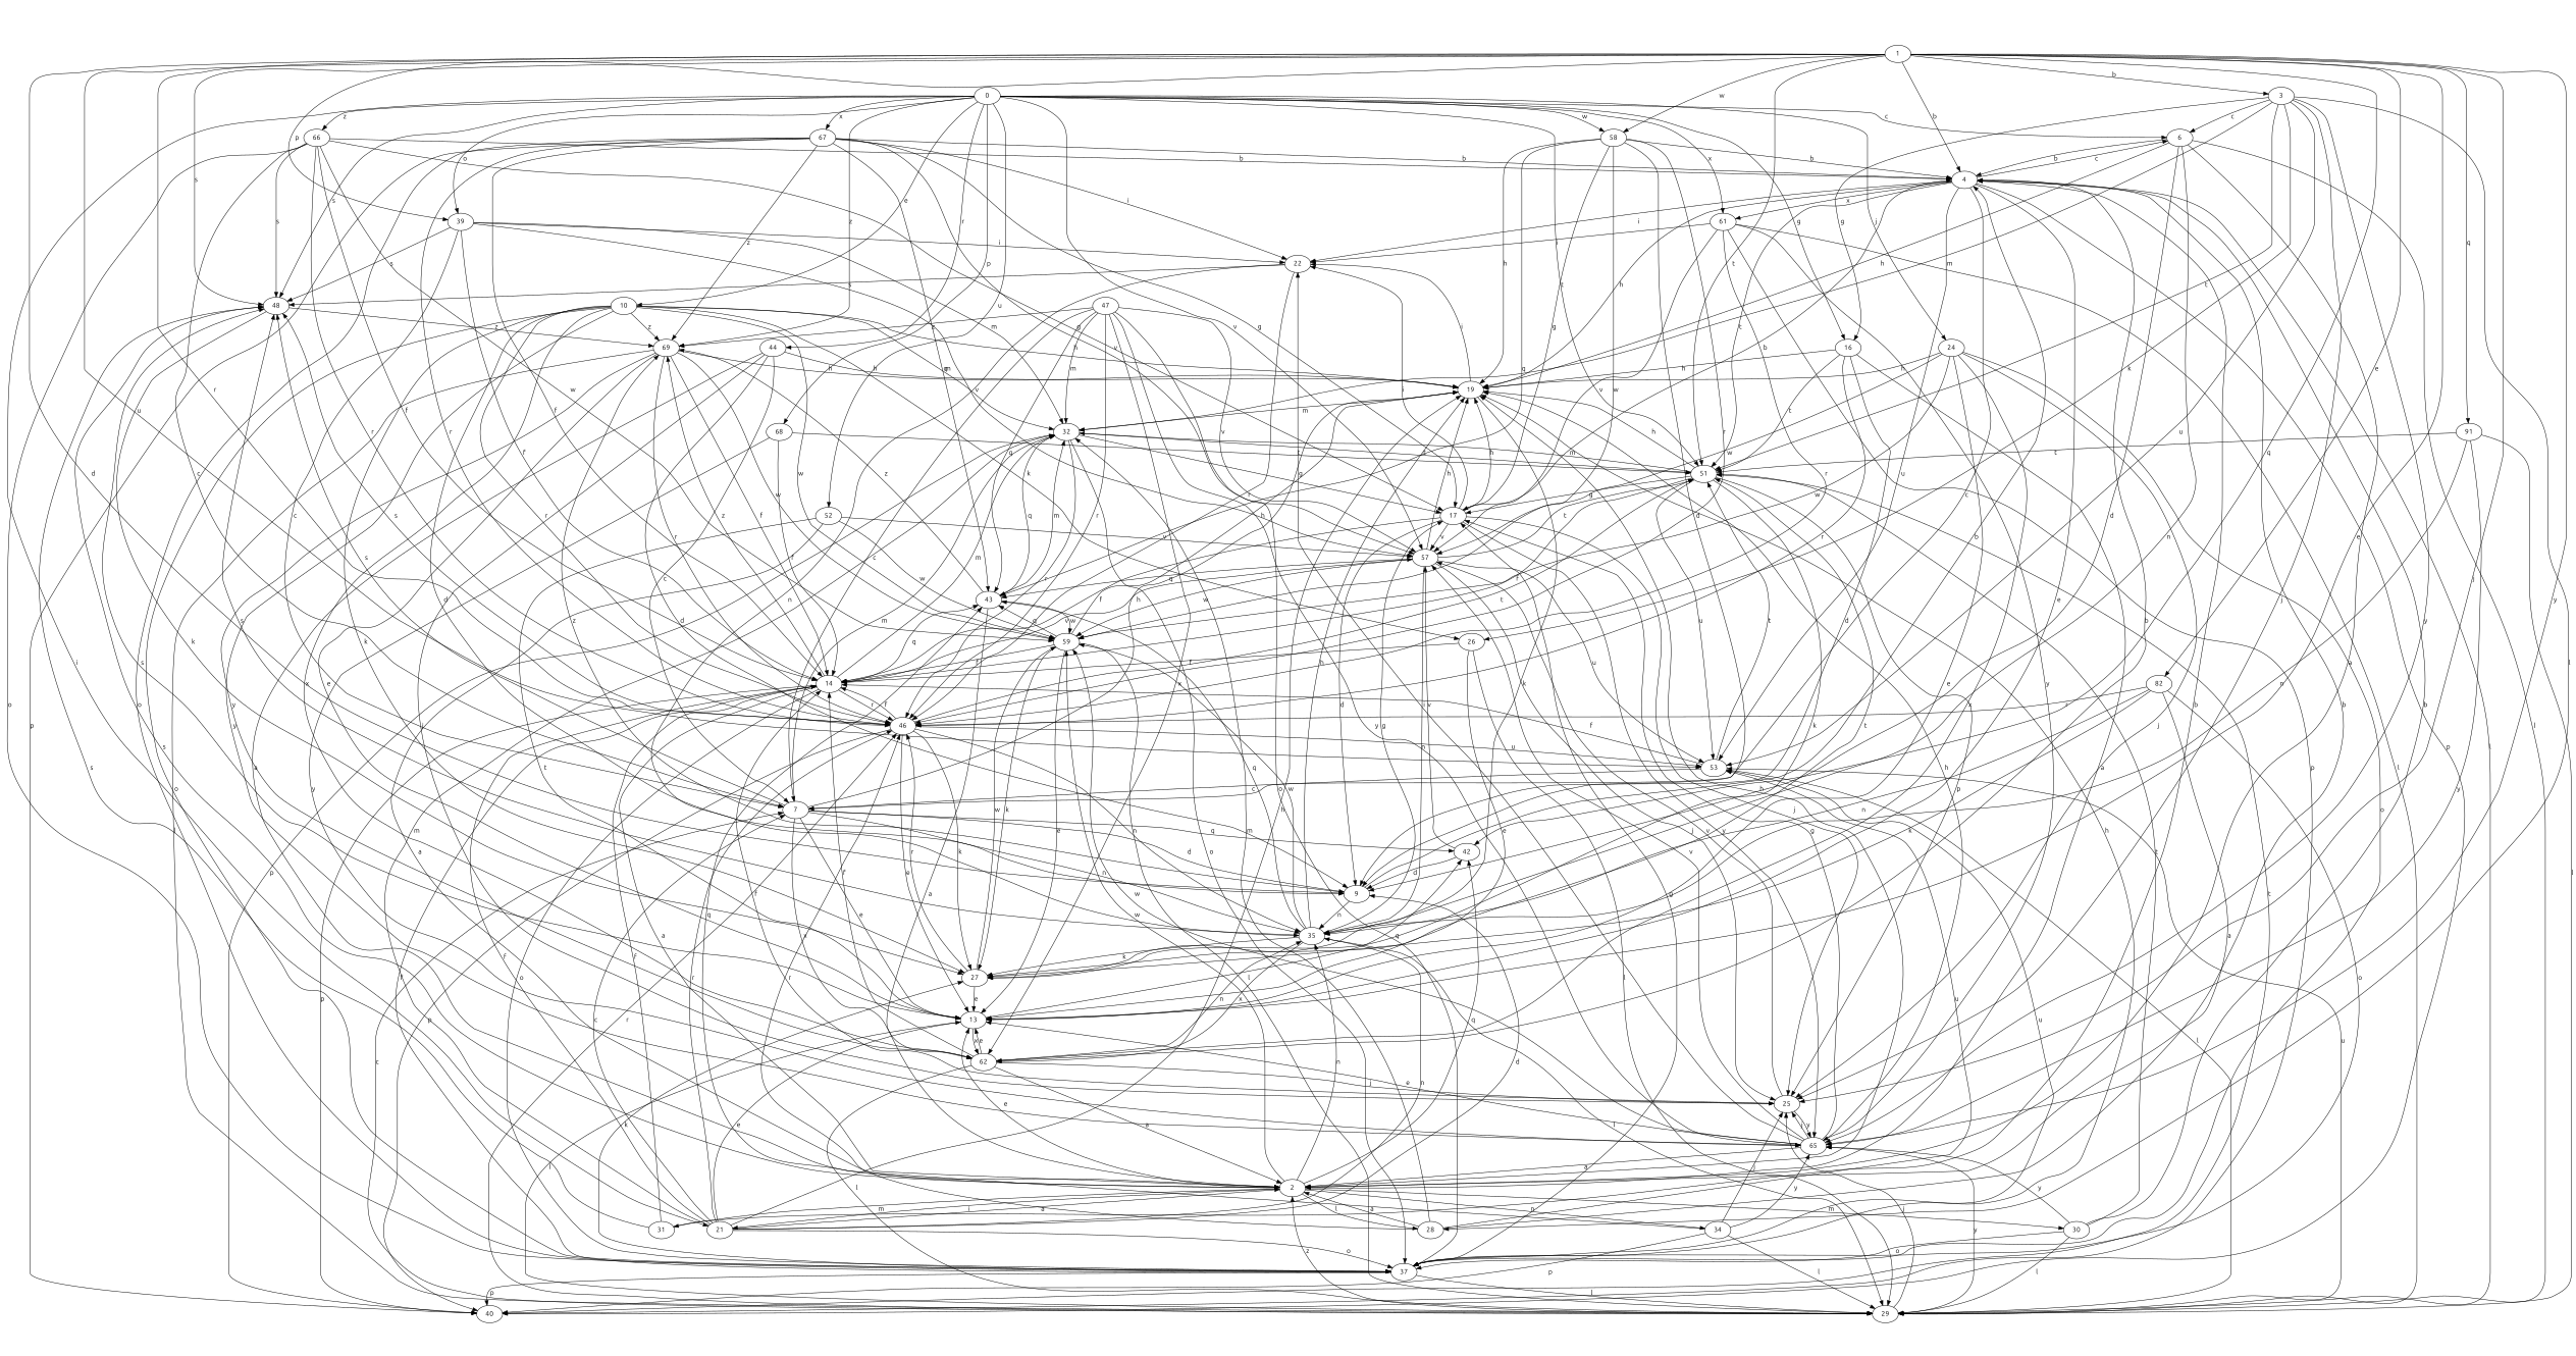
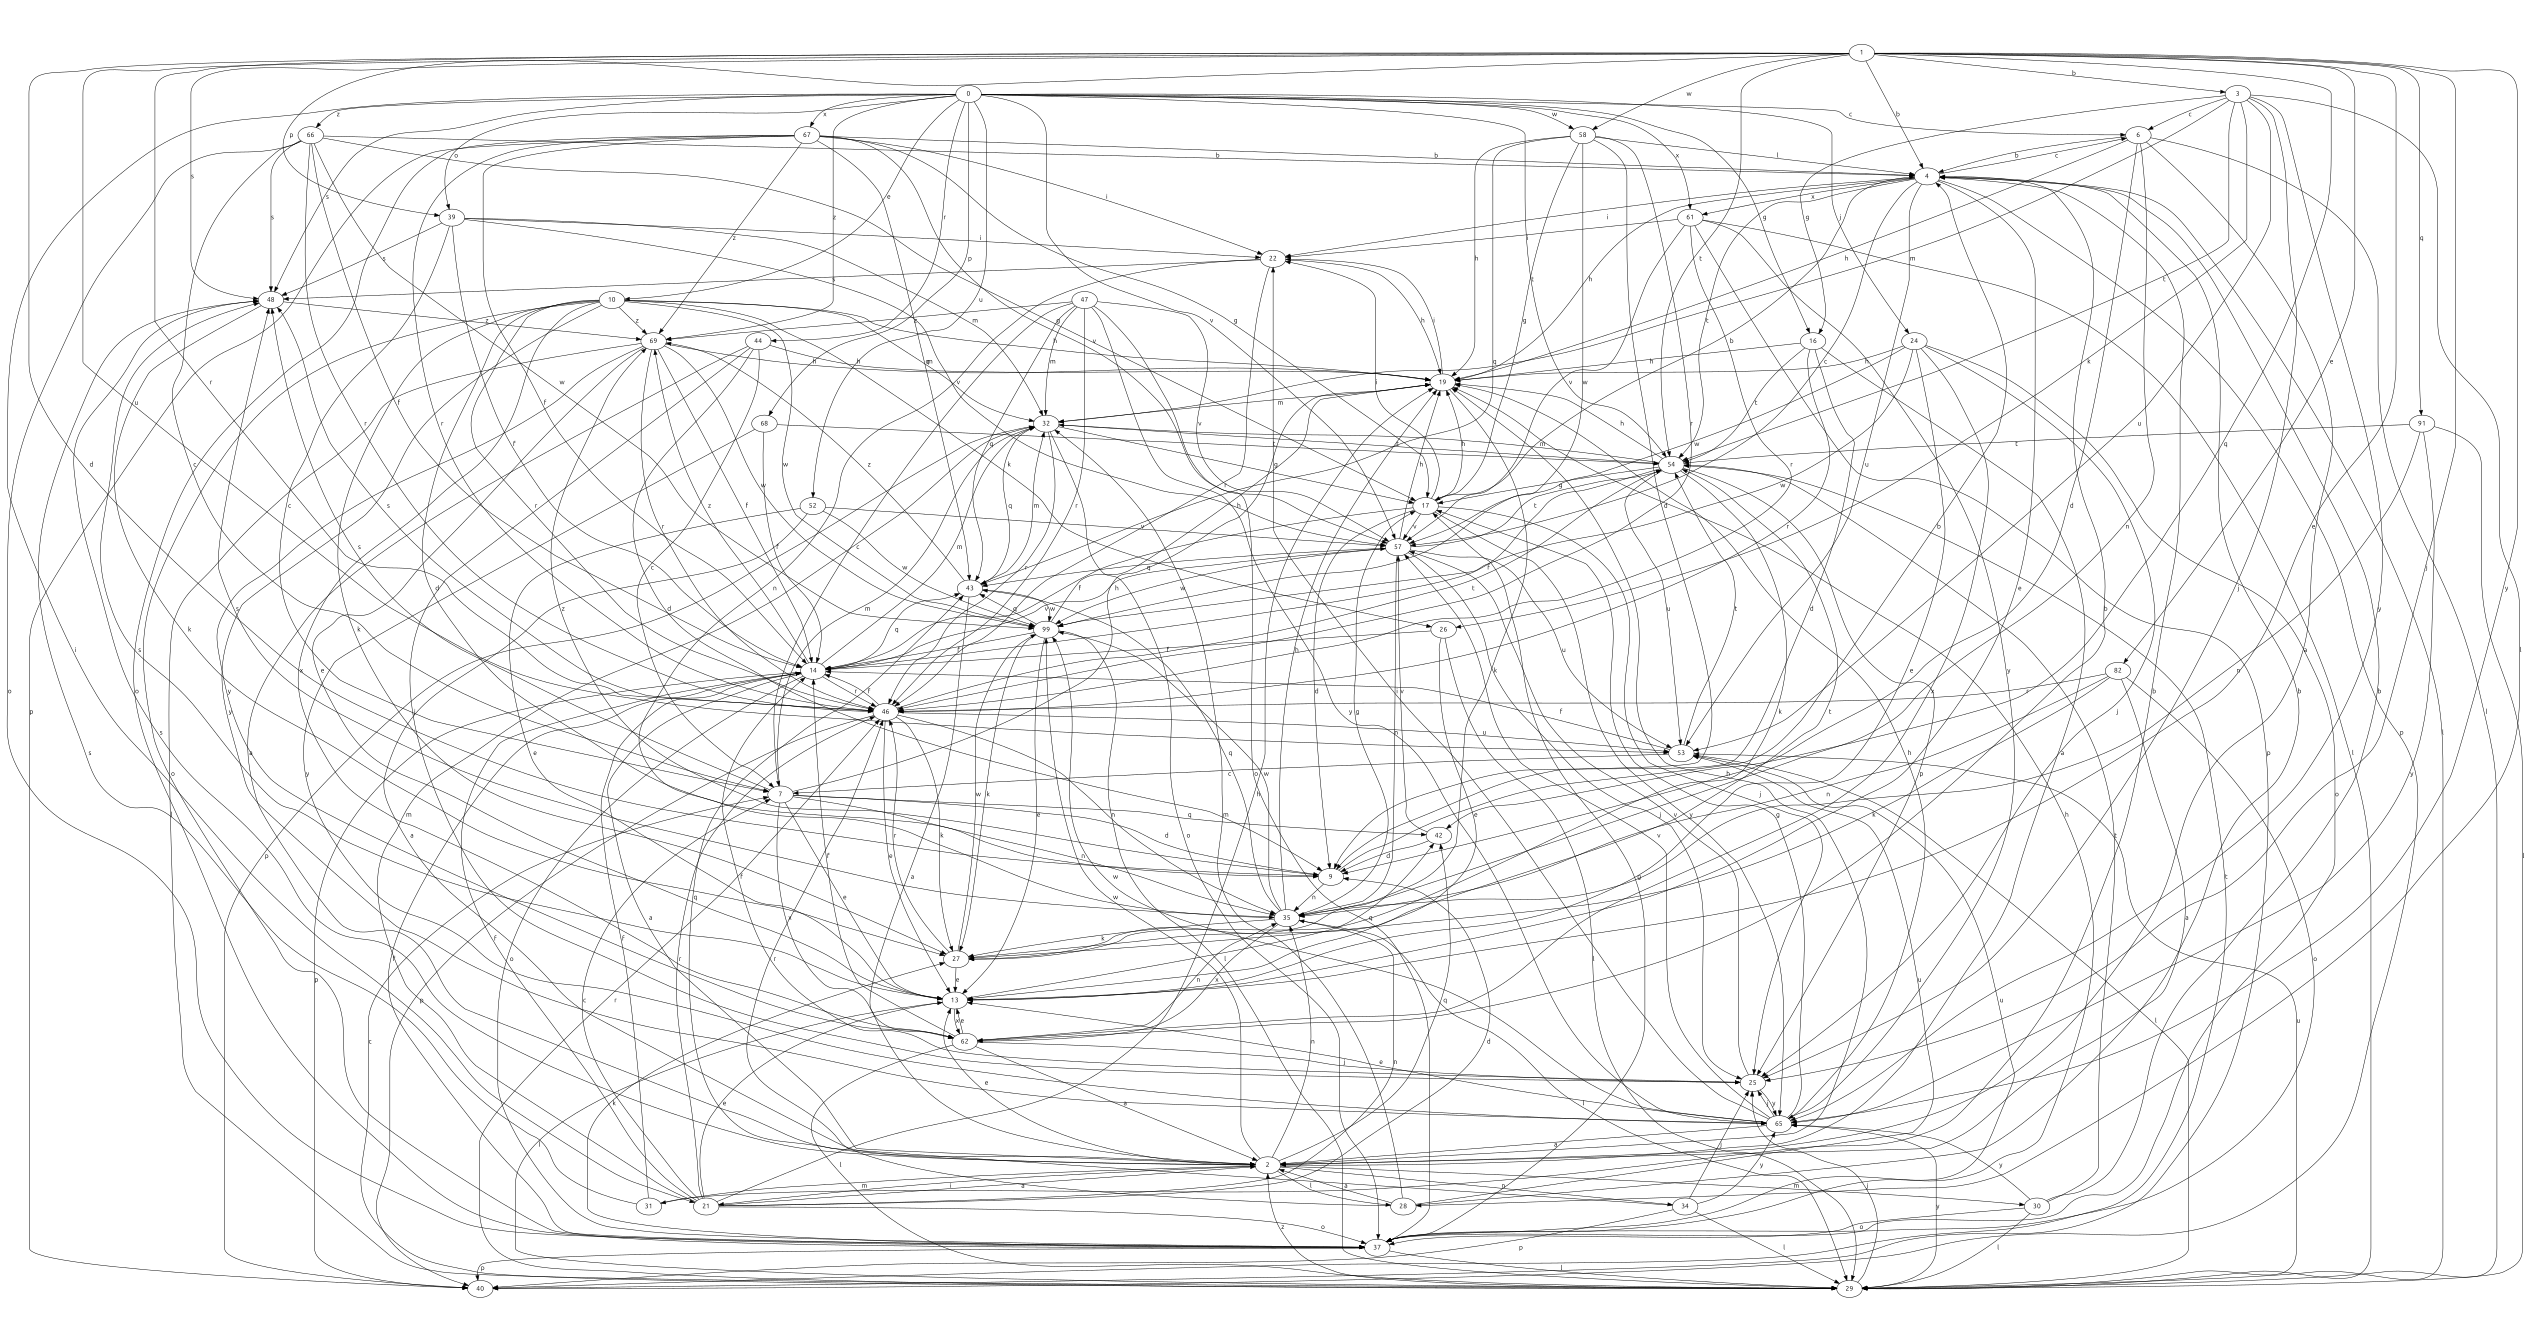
  strict digraph {
    fontname=Ubuntu
    node [fontname=Ubuntu]
    edge [fontname=Ubuntu]
    0
    6
    10
    16
    21
    24
    n7 [label=68]
    39
    44
    48
-   51
+   51 [label=54]
    52
    57
    58
    n15 [label=67]
    61
    66
    69
    4
    9
    2
    19
    35
    29
    37
    46
    65
-   59
+   59 [label=99]
    26
    32
    62
    27
    13
    7
    14
    25
    53
    40
    17
    22
    47
    43
    1
    3
    n45 [label=82]
    n46 [label=91]
    42
    28
    30
    31
    34
    0 -> 6 [label=c]
    0 -> 10 [label=e]
    0 -> 16 [label=g]
    0 -> 21 [label=i]
    0 -> 24 [label=j]
    0 -> n7 [label=p]
    0 -> 39 [label=o]
    0 -> 44 [label=r]
    0 -> 48 [label=s]
    0 -> 51 [label=t]
    0 -> 52 [label=u]
    0 -> 57 [label=v]
    0 -> 58 [label=w]
    0 -> n15 [label=x]
    0 -> 61 [label=x]
    0 -> 66 [label=z]
    0 -> 69 [label=z]
    6 -> 4 [label=b]
    6 -> 9 [label=d]
    6 -> 2 [label=a]
    6 -> 19 [label=h]
    6 -> 35 [label=n]
    6 -> 29 [label=l]
    10 -> 69 [label=z]
    10 -> 9 [label=d]
    10 -> 19 [label=h]
    10 -> 37 [label=o]
    10 -> 46 [label=r]
    10 -> 65 [label=y]
    10 -> 59 [label=w]
    10 -> 26 [label=k]
    10 -> 32 [label=m]
    10 -> 62 [label=x]
    10 -> 27 [label=k]
    16 -> 51 [label=t]
    16 -> 9 [label=d]
    16 -> 2 [label=a]
    16 -> 19 [label=h]
    16 -> 46 [label=r]
    21 -> 9 [label=d]
    21 -> 2 [label=a]
    21 -> 19 [label=h]
    21 -> 35 [label=n]
    21 -> 37 [label=o]
    21 -> 46 [label=r]
    21 -> 32 [label=m]
    21 -> 13 [label=e]
    21 -> 7 [label=c]
    21 -> 14 [label=f]
    24 -> 57 [label=w]
    24 -> 19 [label=h]
    24 -> 37 [label=o]
    24 -> 59 [label=w]
    24 -> 62 [label=x]
    24 -> 13 [label=e]
    24 -> 25 [label=j]
    n7 -> 51 [label=t]
    n7 -> 65 [label=y]
    n7 -> 14 [label=f]
    39 -> 48 [label=s]
    39 -> 57 [label=v]
    39 -> 32 [label=m]
    39 -> 7 [label=c]
    39 -> 14 [label=f]
    39 -> 22 [label=i]
    44 -> 9 [label=d]
    44 -> 2 [label=a]
    44 -> 19 [label=h]
    44 -> 7 [label=c]
    44 -> 25 [label=j]
    48 -> 69 [label=z]
    48 -> 27 [label=k]
    51 -> 19 [label=h]
    51 -> 32 [label=m]
    51 -> 27 [label=k]
    51 -> 14 [label=f]
    51 -> 25 [label=p]
    51 -> 53 [label=u]
    51 -> 17 [label=g]
    52 -> 57 [label=v]
    52 -> 2 [label=a]
    52 -> 59 [label=w]
-   52 -> 13 [label=t]
+   52 -> 13 [label=e]
    57 -> 51 [label=t]
    57 -> 19 [label=h]
    57 -> 35 [label=n]
    57 -> 59 [label=w]
    57 -> 25 [label=j]
    57 -> 53 [label=u]
    57 -> 43 [label=q]
-   58 -> 4 [label=b]
+   58 -> 4 [label=l]
    58 -> 9 [label=d]
    58 -> 19 [label=h]
    58 -> 46 [label=r]
    58 -> 59 [label=w]
    58 -> 17 [label=g]
    58 -> 43 [label=q]
    n15 -> 57 [label=v]
    n15 -> 69 [label=z]
    n15 -> 4 [label=b]
    n15 -> 37 [label=o]
    n15 -> 46 [label=r]
    n15 -> 14 [label=f]
    n15 -> 40 [label=p]
    n15 -> 17 [label=g]
    n15 -> 22 [label=i]
    n15 -> 43 [label=q]
    61 -> 57 [label=v]
    61 -> 29 [label=l]
    61 -> 46 [label=r]
    61 -> 65 [label=y]
    61 -> 40 [label=p]
    61 -> 22 [label=i]
    66 -> 48 [label=s]
    66 -> 4 [label=b]
    66 -> 37 [label=o]
    66 -> 46 [label=r]
    66 -> 59 [label=w]
    66 -> 7 [label=c]
    66 -> 14 [label=f]
    66 -> 17 [label=g]
    69 -> 19 [label=h]
    69 -> 29 [label=l]
    69 -> 46 [label=r]
    69 -> 59 [label=w]
    69 -> 62 [label=y]
    69 -> 13 [label=e]
    69 -> 14 [label=f]
    4 -> 6 [label=c]
    4 -> 51 [label=t]
    4 -> 61 [label=x]
    4 -> 19 [label=h]
    4 -> 29 [label=l]
    4 -> 13 [label=e]
-   4 -> 7 [label=c]
+   4 -> 57 [label=c]
    4 -> 53 [label=u]
    4 -> 40 [label=p]
    4 -> 22 [label=i]
    9 -> 69 [label=z]
    9 -> 4 [label=b]
    9 -> 35 [label=n]
    2 -> 21 [label=i]
    2 -> 48 [label=s]
    2 -> 19 [label=h]
    2 -> 35 [label=n]
    2 -> 59 [label=w]
    2 -> 13 [label=e]
    2 -> 42 [label=q]
    2 -> 28 [label=l]
    2 -> 30 [label=m]
    2 -> 31 [label=m]
    2 -> 34 [label=n]
    19 -> 32 [label=m]
    19 -> 27 [label=k]
    19 -> 22 [label=i]
    35 -> 48 [label=s]
    35 -> 19 [label=h]
    35 -> 29 [label=l]
    35 -> 59 [label=w]
    35 -> 62 [label=x]
    35 -> 27 [label=k]
    35 -> 17 [label=g]
    35 -> 43 [label=q]
    29 -> 2 [label=z]
    29 -> 46 [label=r]
    29 -> 65 [label=y]
    29 -> 7 [label=c]
    29 -> 25 [label=j]
    29 -> 53 [label=u]
    37 -> 19 [label=h]
    37 -> 29 [label=l]
    37 -> 27 [label=k]
    37 -> 14 [label=f]
    37 -> 53 [label=u]
    37 -> 40 [label=p]
    37 -> 17 [label=g]
    46 -> 48 [label=s]
    46 -> 51 [label=t]
    46 -> 35 [label=n]
    46 -> 27 [label=k]
    46 -> 13 [label=e]
    46 -> 14 [label=f]
    46 -> 53 [label=u]
    46 -> 40 [label=p]
    65 -> 57 [label=v]
    65 -> 2 [label=a]
    65 -> 19 [label=h]
    65 -> 59 [label=w]
    65 -> 13 [label=e]
    65 -> 25 [label=j]
    65 -> 17 [label=g]
    65 -> 22 [label=i]
    59 -> 19 [label=h]
    59 -> 29 [label=l]
    59 -> 27 [label=k]
    59 -> 13 [label=e]
    59 -> 14 [label=f]
    59 -> 43 [label=q]
    26 -> 29 [label=l]
    26 -> 13 [label=e]
    26 -> 14 [label=f]
    32 -> 51 [label=t]
    32 -> 37 [label=o]
    32 -> 46 [label=r]
    32 -> 40 [label=p]
    32 -> 17 [label=g]
    32 -> 43 [label=q]
    62 -> 4 [label=b]
    62 -> 2 [label=a]
    62 -> 35 [label=n]
    62 -> 29 [label=l]
    62 -> 13 [label=e]
    62 -> 14 [label=f]
    62 -> 25 [label=j]
    27 -> 51 [label=t]
    27 -> 46 [label=r]
    27 -> 59 [label=w]
    27 -> 13 [label=e]
    13 -> 48 [label=s]
    13 -> 29 [label=l]
    13 -> 62 [label=x]
    13 -> 42 [label=q]
    7 -> 48 [label=s]
    7 -> 9 [label=d]
    7 -> 19 [label=h]
    7 -> 35 [label=n]
    7 -> 32 [label=m]
    7 -> 62 [label=x]
    7 -> 13 [label=e]
    7 -> 42 [label=q]
    14 -> 57 [label=v]
    14 -> 69 [label=z]
    14 -> 2 [label=a]
    14 -> 37 [label=o]
    14 -> 46 [label=r]
    14 -> 32 [label=m]
    14 -> 40 [label=p]
    14 -> 43 [label=q]
    25 -> 57 [label=v]
    25 -> 65 [label=y]
    25 -> 14 [label=f]
    53 -> 51 [label=t]
    53 -> 29 [label=l]
    53 -> 7 [label=c]
    53 -> 14 [label=f]
    40 -> 51 [label=t]
    17 -> 57 [label=v]
    17 -> 4 [label=b]
    17 -> 9 [label=d]
    17 -> 19 [label=h]
    17 -> 65 [label=y]
    17 -> 14 [label=f]
    17 -> 25 [label=j]
    17 -> 22 [label=i]
    22 -> 48 [label=s]
+   22 -> 19 [label=h]
    22 -> 35 [label=n]
    22 -> 46 [label=r]
    47 -> 57 [label=v]
    47 -> 69 [label=z]
    47 -> 37 [label=o]
    47 -> 46 [label=r]
    47 -> 65 [label=y]
    47 -> 32 [label=m]
-   47 -> 62 [label=x]
    47 -> 7 [label=c]
    47 -> 43 [label=q]
    43 -> 69 [label=z]
    43 -> 2 [label=a]
    43 -> 59 [label=w]
    43 -> 32 [label=m]
    1 -> 39 [label=p]
    1 -> 48 [label=s]
    1 -> 51 [label=t]
    1 -> 58 [label=w]
    1 -> 4 [label=b]
    1 -> 9 [label=d]
    1 -> 46 [label=r]
    1 -> 65 [label=y]
    1 -> 13 [label=e]
    1 -> 25 [label=j]
    1 -> 53 [label=u]
    1 -> 3 [label=b]
    1 -> n45 [label=e]
    1 -> n46 [label=q]
    1 -> 42 [label=q]
    3 -> 6 [label=c]
    3 -> 16 [label=g]
    3 -> 51 [label=t]
    3 -> 65 [label=y]
    3 -> 26 [label=k]
    3 -> 32 [label=m]
    3 -> 25 [label=j]
    3 -> 53 [label=u]
    3 -> 28 [label=l]
    n45 -> 2 [label=a]
    n45 -> 35 [label=n]
    n45 -> 37 [label=o]
    n45 -> 46 [label=r]
    n45 -> 27 [label=k]
    n46 -> 51 [label=t]
    n46 -> 35 [label=n]
    n46 -> 29 [label=l]
    n46 -> 65 [label=y]
    42 -> 57 [label=v]
    42 -> 9 [label=d]
    28 -> 4 [label=b]
    28 -> 2 [label=a]
    28 -> 46 [label=r]
    28 -> 32 [label=m]
    28 -> 53 [label=u]
    30 -> 51 [label=t]
    30 -> 4 [label=b]
    30 -> 29 [label=l]
    30 -> 37 [label=o]
    30 -> 65 [label=y]
    31 -> 48 [label=s]
    31 -> 4 [label=b]
    31 -> 14 [label=f]
    34 -> 29 [label=l]
    34 -> 65 [label=y]
    34 -> 25 [label=j]
    34 -> 40 [label=p]
    34 -> 43 [label=q]
  }
